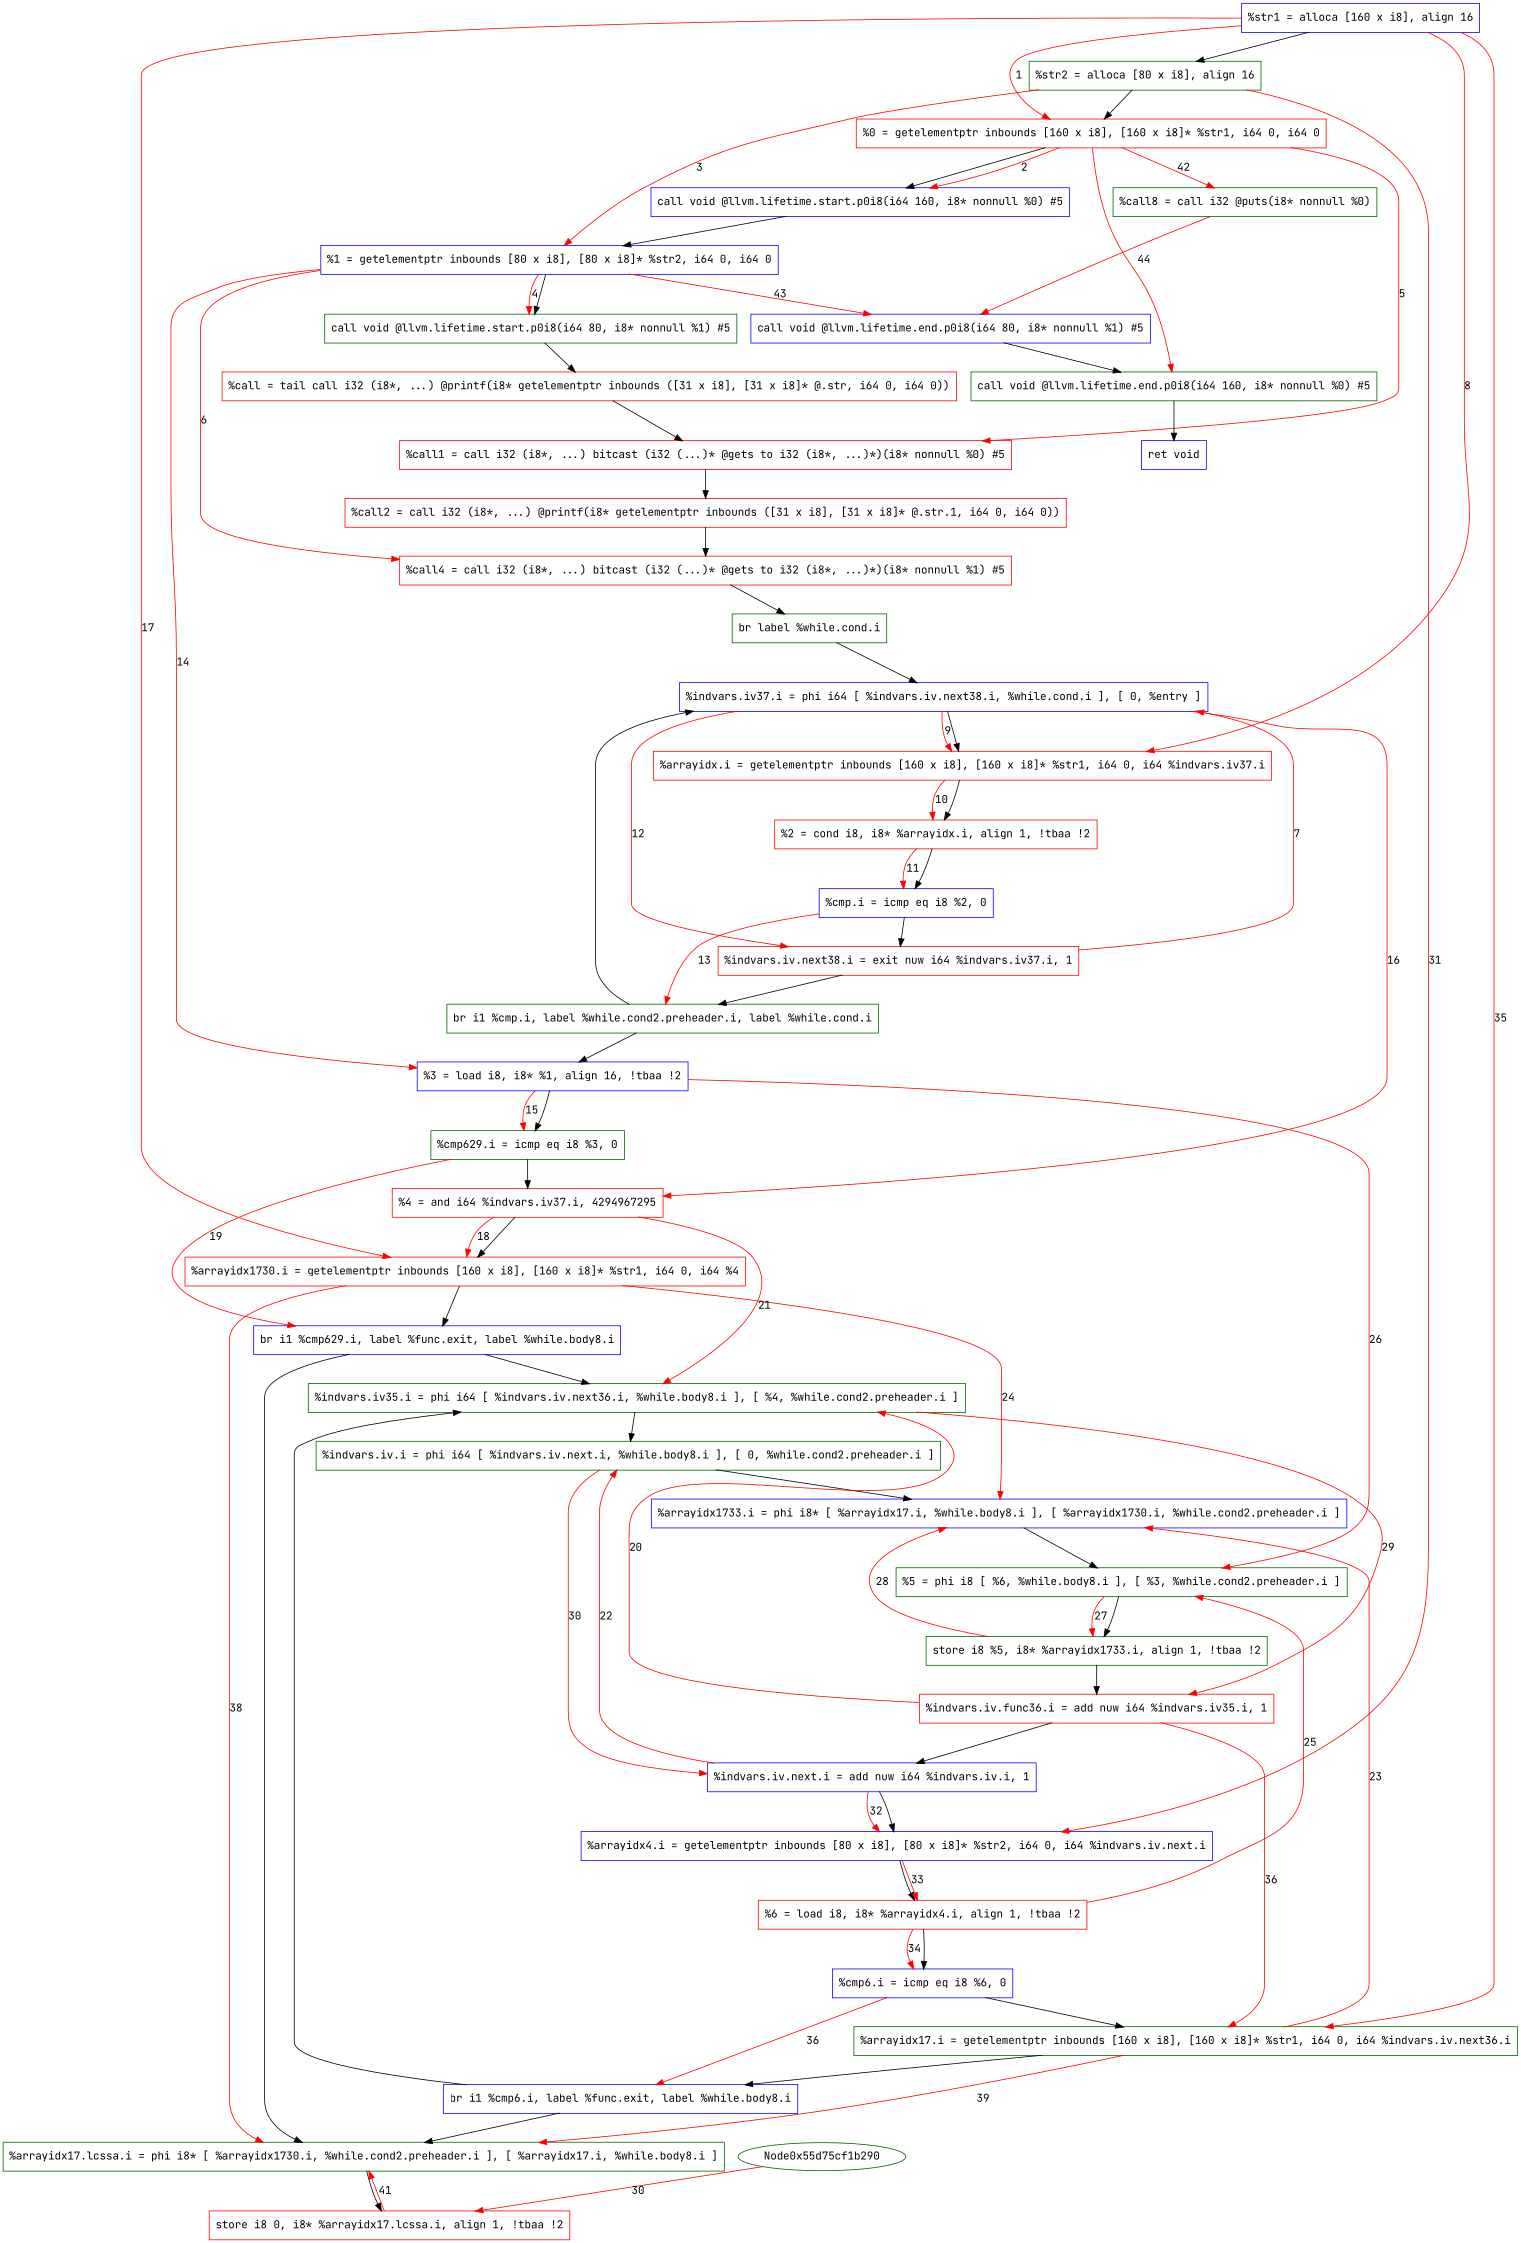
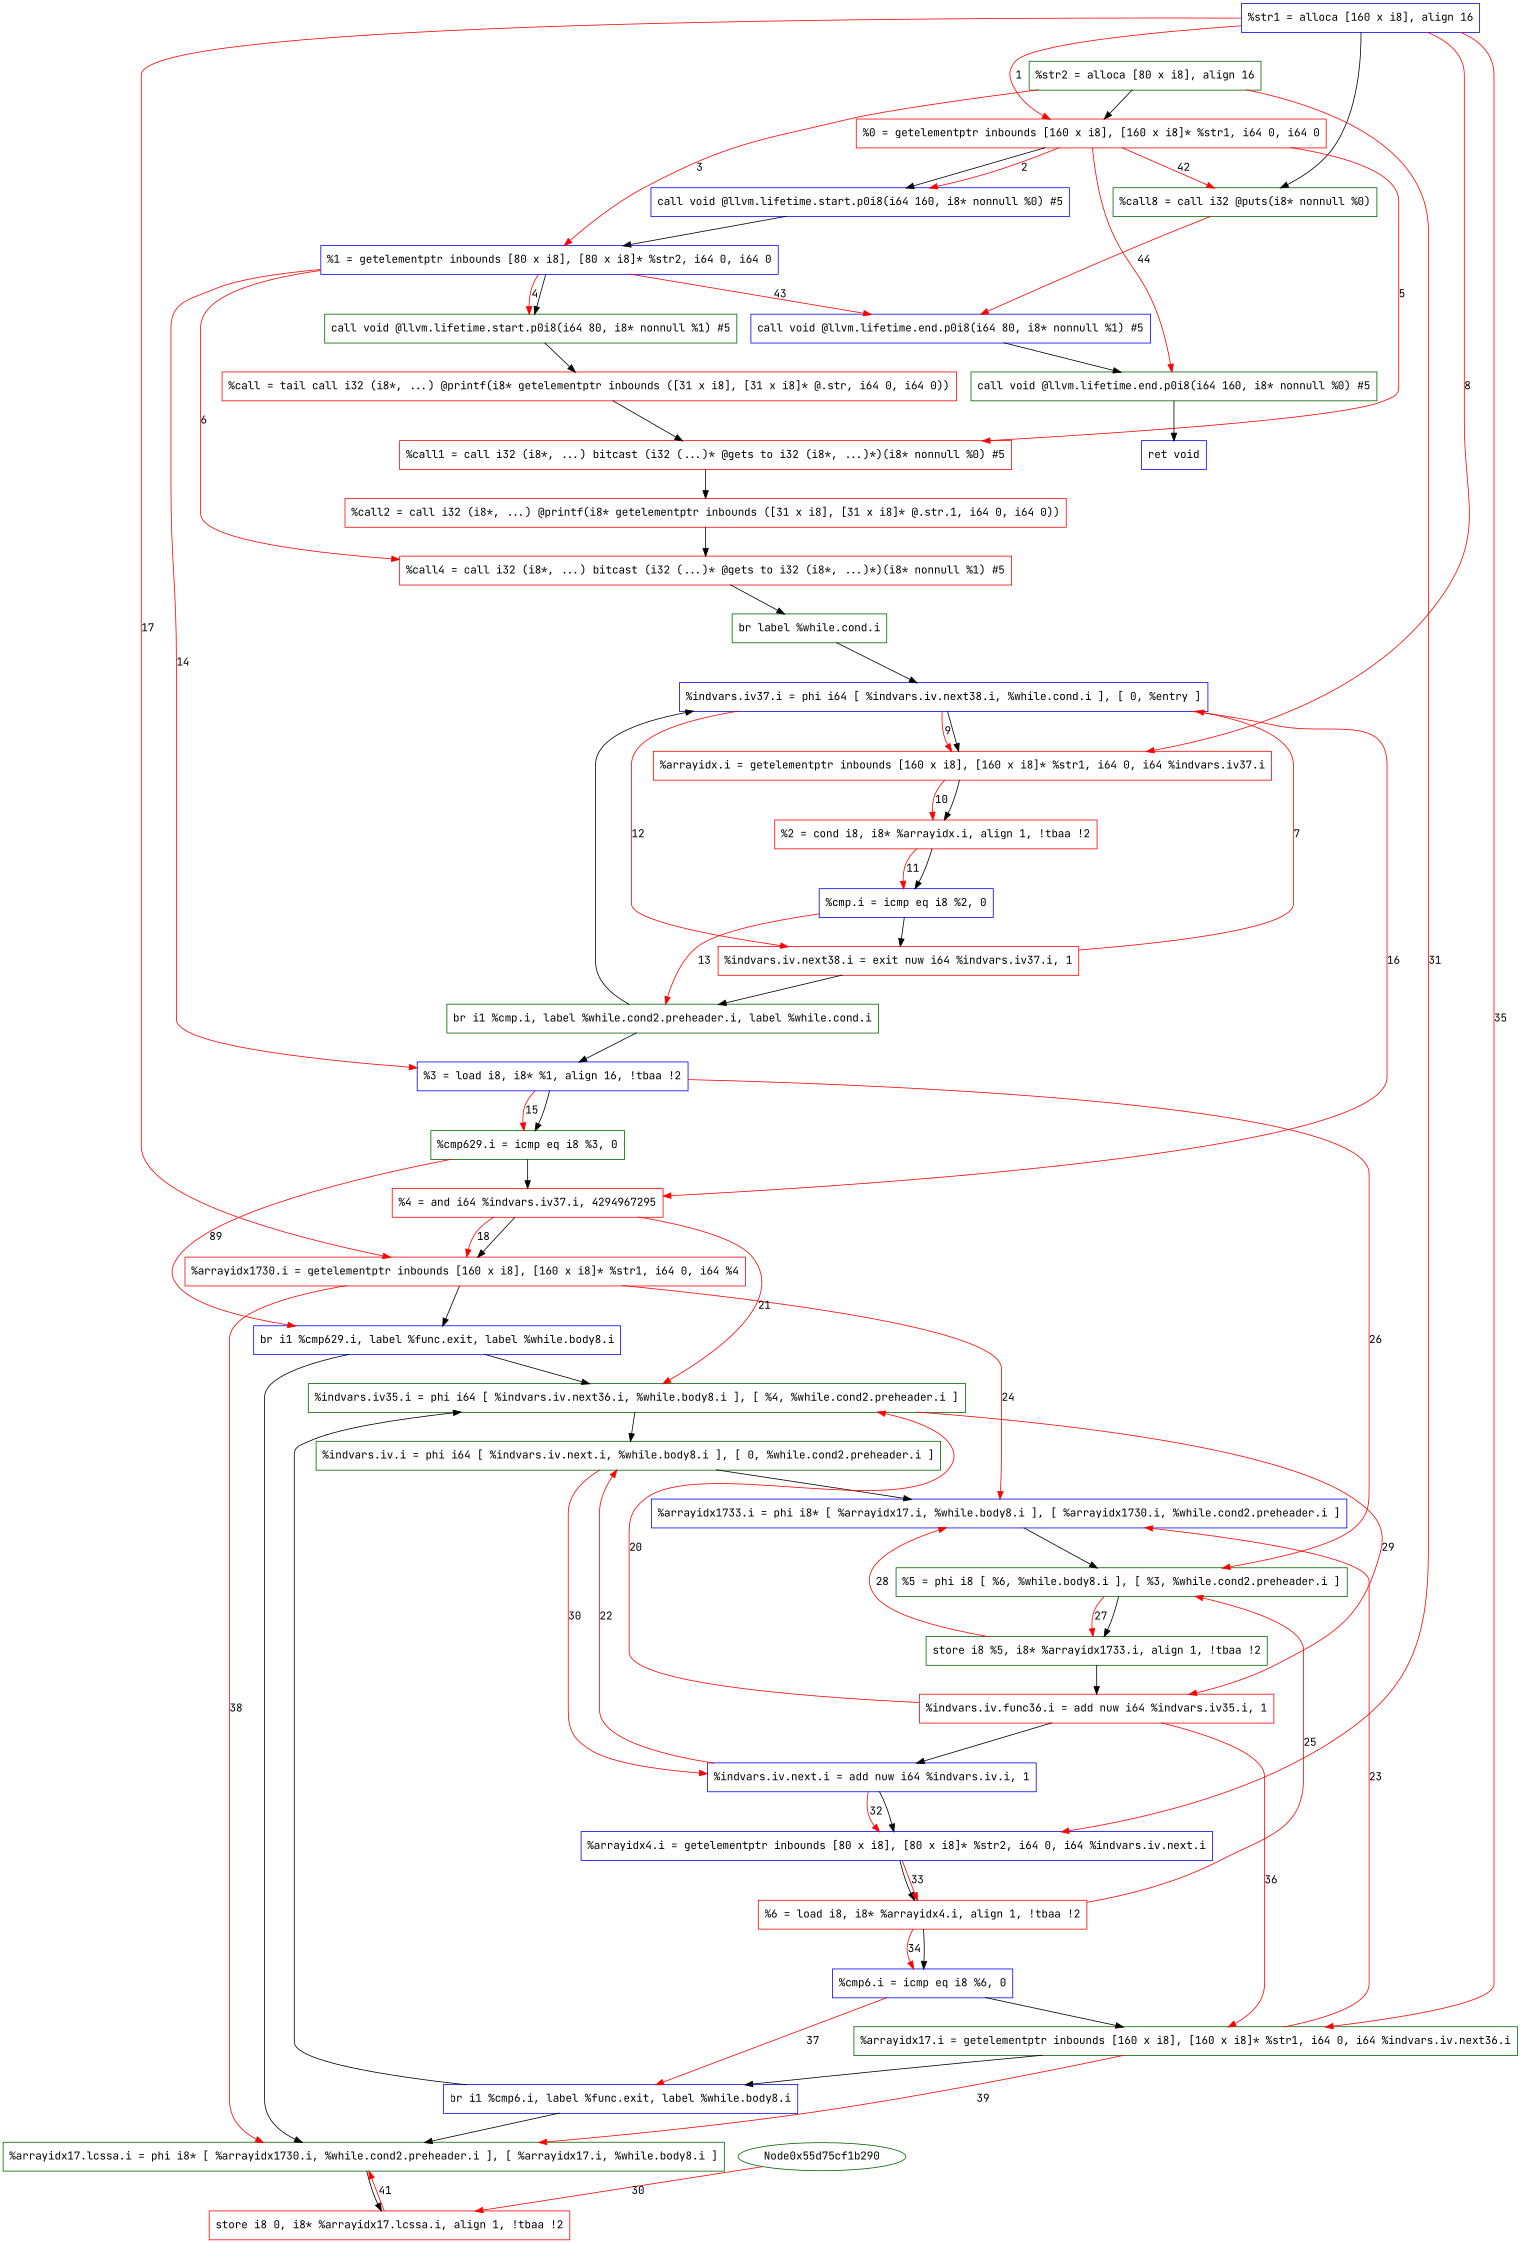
  digraph {
    fontname="JetBrains Mono"
    node [color=blue fontname="JetBrains Mono" shape=record]
    edge [fontname="JetBrains Mono" color=red]
    n1 [label="  %str1 = alloca [160 x i8], align 16"]
    n2 [color=darkgreen label="  %str2 = alloca [80 x i8], align 16"]
    n3 [color=red label="  %0 = getelementptr inbounds [160 x i8], [160 x i8]* %str1, i64 0, i64 0"]
    n4 [color=red label="  %arrayidx.i = getelementptr inbounds [160 x i8], [160 x i8]* %str1, i64 0, i64 %indvars.iv37.i"]
    n5 [color=red label="  %arrayidx1730.i = getelementptr inbounds [160 x i8], [160 x i8]* %str1, i64 0, i64 %4"]
    n6 [color=darkgreen label="  %arrayidx17.i = getelementptr inbounds [160 x i8], [160 x i8]* %str1, i64 0, i64 %indvars.iv.next36.i"]
    n7 [label="  %1 = getelementptr inbounds [80 x i8], [80 x i8]* %str2, i64 0, i64 0"]
    n8 [label="  %arrayidx4.i = getelementptr inbounds [80 x i8], [80 x i8]* %str2, i64 0, i64 %indvars.iv.next.i"]
    n9 [label="  call void @llvm.lifetime.start.p0i8(i64 160, i8* nonnull %0) #5"]
    n10 [color=red label="  %call1 = call i32 (i8*, ...) bitcast (i32 (...)* @gets to i32 (i8*, ...)*)(i8* nonnull %0) #5"]
    n11 [color=darkgreen label="  %call8 = call i32 @puts(i8* nonnull %0)"]
    n12 [color=darkgreen label="  call void @llvm.lifetime.end.p0i8(i64 160, i8* nonnull %0) #5"]
    n13 [color=red label="%2 = cond i8, i8* %arrayidx.i, align 1, !tbaa !2"]
    n14 [label="  br i1 %cmp629.i, label %func.exit, label %while.body8.i"]
    n15 [label="  %arrayidx1733.i = phi i8* [ %arrayidx17.i, %while.body8.i ], [ %arrayidx1730.i, %while.cond2.preheader.i ]"]
    n16 [color=darkgreen label="  %arrayidx17.lcssa.i = phi i8* [ %arrayidx1730.i, %while.cond2.preheader.i ], [ %arrayidx17.i, %while.body8.i ]"]
    n17 [label="  br i1 %cmp6.i, label %func.exit, label %while.body8.i"]
    n18 [color=darkgreen label="  call void @llvm.lifetime.start.p0i8(i64 80, i8* nonnull %1) #5"]
    n19 [color=red label="  %call4 = call i32 (i8*, ...) bitcast (i32 (...)* @gets to i32 (i8*, ...)*)(i8* nonnull %1) #5"]
    n20 [label="  %3 = load i8, i8* %1, align 16, !tbaa !2"]
    n21 [label="  call void @llvm.lifetime.end.p0i8(i64 80, i8* nonnull %1) #5"]
    n22 [color=red label="  %6 = load i8, i8* %arrayidx4.i, align 1, !tbaa !2"]
    n23 [color=red label="  %call2 = call i32 (i8*, ...) @printf(i8* getelementptr inbounds ([31 x i8], [31 x i8]* @.str.1, i64 0, i64 0))"]
    n24 [label="  ret void"]
    n25 [color=red label="  %call = tail call i32 (i8*, ...) @printf(i8* getelementptr inbounds ([31 x i8], [31 x i8]* @.str, i64 0, i64 0))"]
    n26 [color=darkgreen label="  br label %while.cond.i"]
    n27 [color=darkgreen label="  %cmp629.i = icmp eq i8 %3, 0"]
    n28 [color=darkgreen label="  %5 = phi i8 [ %6, %while.body8.i ], [ %3, %while.cond2.preheader.i ]"]
    n29 [label="  %indvars.iv37.i = phi i64 [ %indvars.iv.next38.i, %while.cond.i ], [ 0, %entry ]"]
    n30 [color=red label="%indvars.iv.next38.i = exit nuw i64 %indvars.iv37.i, 1"]
    n31 [color=red label="  %4 = and i64 %indvars.iv37.i, 4294967295"]
    n32 [color=darkgreen label="  br i1 %cmp.i, label %while.cond2.preheader.i, label %while.cond.i"]
    n33 [color=darkgreen label="  %indvars.iv35.i = phi i64 [ %indvars.iv.next36.i, %while.body8.i ], [ %4, %while.cond2.preheader.i ]"]
    n34 [label="  %cmp.i = icmp eq i8 %2, 0"]
    n35 [color=darkgreen label="  store i8 %5, i8* %arrayidx1733.i, align 1, !tbaa !2"]
    n36 [color=darkgreen label="  %indvars.iv.i = phi i64 [ %indvars.iv.next.i, %while.body8.i ], [ 0, %while.cond2.preheader.i ]"]
    n37 [color=red label="%indvars.iv.func36.i = add nuw i64 %indvars.iv35.i, 1"]
    n38 [color=red label="  store i8 0, i8* %arrayidx17.lcssa.i, align 1, !tbaa !2"]
    n39 [label="  %indvars.iv.next.i = add nuw i64 %indvars.iv.i, 1"]
    n40 [label="  %cmp6.i = icmp eq i8 %6, 0"]
    Node0x55d75cf1b290 [color=darkgreen shape=""]
-   n1 -> n2 [color=""]
+   n1 -> n11 [color=""]
    n1 -> n3 [label=1]
    n1 -> n4 [label=8]
    n1 -> n5 [label=17]
    n1 -> n6 [label=35]
    n2 -> n3 [color=""]
    n2 -> n7 [label=3]
    n2 -> n8 [label=31]
    n3 -> n9 [color=""]
    n3 -> n9 [label=2]
    n3 -> n10 [label=5]
    n3 -> n11 [label=42]
    n3 -> n12 [label=44]
    n4 -> n13 [color=""]
    n4 -> n13 [label=10]
    n5 -> n14 [color=""]
    n5 -> n15 [label=24]
    n5 -> n16 [label=38]
    n6 -> n15 [label=23]
    n6 -> n16 [label=39]
    n6 -> n17 [color=""]
    n7 -> n18 [color=""]
    n7 -> n18 [label=4]
    n7 -> n19 [label=6]
    n7 -> n20 [label=14]
    n7 -> n21 [label=43]
    n8 -> n22 [color=""]
    n8 -> n22 [label=33]
    n9 -> n7 [color=""]
    n10 -> n23 [color=""]
    n11 -> n21
    n12 -> n24 [color=""]
    n13 -> n34 [color=""]
    n13 -> n34 [label=11]
    n14 -> n16 [color=""]
    n14 -> n33 [color=""]
    n15 -> n28 [color=""]
    n16 -> n38 [color=""]
    n17 -> n16 [color=""]
    n17 -> n33 [color=""]
    n18 -> n25 [color=""]
    n19 -> n26 [color=""]
    n20 -> n27 [color=""]
    n20 -> n27 [label=15]
    n20 -> n28 [label=26]
    n21 -> n12 [color=""]
    n22 -> n28 [label=25]
    n22 -> n40 [color=""]
    n22 -> n40 [label=34]
    n23 -> n19 [color=""]
    n25 -> n10 [color=""]
    n26 -> n29 [color=""]
-   n27 -> n14 [label=19]
+   n27 -> n14 [label=89]
    n27 -> n31 [color=""]
    n28 -> n35 [color=""]
    n28 -> n35 [label=27]
    n29 -> n4 [color=""]
    n29 -> n4 [label=9]
    n29 -> n30 [label=12]
    n29 -> n31 [label=16]
    n30 -> n29 [label=7]
    n30 -> n32 [color=""]
    n31 -> n5 [color=""]
    n31 -> n5 [label=18]
    n31 -> n33 [label=21]
    n32 -> n20 [color=""]
    n32 -> n29 [color=""]
    n33 -> n36 [color=""]
    n33 -> n37 [label=29]
    n34 -> n30 [color=""]
    n34 -> n32 [label=13]
    n35 -> n15 [label=28]
    n35 -> n37 [color=""]
    n36 -> n15 [color=""]
    n36 -> n39 [label=30]
    n37 -> n6 [label=36]
    n37 -> n33 [label=20]
    n37 -> n39 [color=""]
    n38 -> n16 [label=41]
    n39 -> n8 [color=""]
    n39 -> n8 [label=32]
    n39 -> n36 [label=22]
    n40 -> n6 [color=""]
-   n40 -> n17 [label=36]
+   n40 -> n17 [label=37]
    Node0x55d75cf1b290 -> n38 [label=30]
  }
